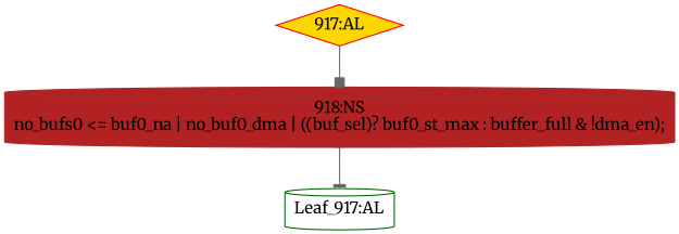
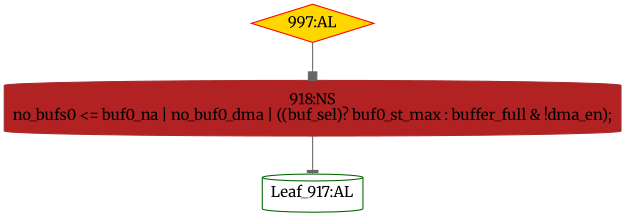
  strict digraph {
    fontname=Merriweather
    node [shape=cylinder fontname=Merriweather style=filled]
    edge [cond="[]" lineno=None color=gray40 fontname=Merriweather]
    n1 [def_var="['no_bufs0']" label="Leaf_917:AL" color=darkgreen style=""]
-   n2 [ast="<pyverilog.vparser.ast.Always object at 0x7fae5e104c10>" clk_sens=True fillcolor=gold label="917:AL" sens="['clk']" statements="[]" typ=Always use_var="['no_buf0_dma', 'dma_en', 'buf_sel', 'buf0_st_max', 'buf0_na', 'buffer_full']" color=red shape=diamond]
+   n2 [ast="<pyverilog.vparser.ast.Always object at 0x7fae5e104c10>" clk_sens=True fillcolor=gold label="997:AL" sens="['clk']" statements="[]" typ=Always use_var="['no_buf0_dma', 'dma_en', 'buf_sel', 'buf0_st_max', 'buf0_na', 'buffer_full']" color=red shape=diamond]
    n3 [ast="<pyverilog.vparser.ast.NonblockingSubstitution object at 0x7fae5e104d10>" fillcolor=firebrick label="918:NS\nno_bufs0 <= buf0_na | no_buf0_dma | ((buf_sel)? buf0_st_max : buffer_full & !dma_en);" statements="[<pyverilog.vparser.ast.NonblockingSubstitution object at 0x7fae5e104d10>]" typ=NonblockingSubstitution color=brown]
    n2 -> n3 [arrowhead=box]
    n3 -> n1 [arrowhead=tee]
  }
